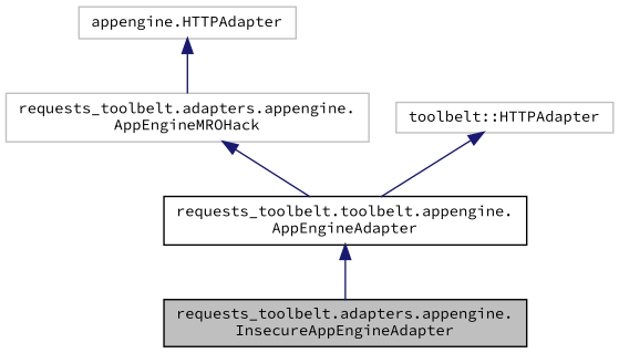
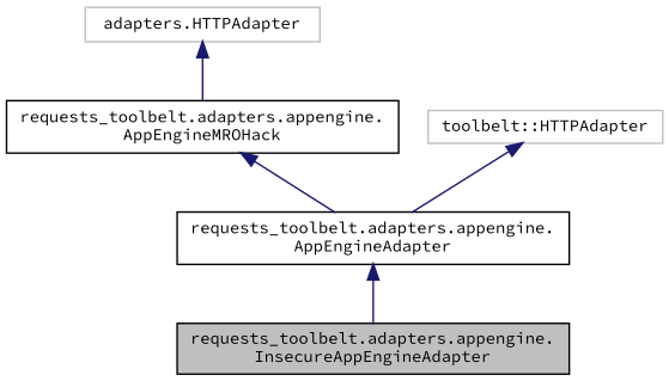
  digraph {
    fontname="Source Code Pro"
    node [color=black fillcolor=white fontname="Source Code Pro" fontsize=10 shape=record style=filled]
    edge [color=midnightblue dir=back fontname="Source Code Pro" fontsize=10 labelfontname=Helvetica labelfontsize=10 style=solid]
    n1 [fillcolor=grey75 fontcolor=black height=0.2 label="requests_toolbelt.adapters.appengine.\lInsecureAppEngineAdapter" width=0.4]
-   n2 [height=0.2 label="requests_toolbelt.toolbelt.appengine.\lAppEngineAdapter" width=0.4]
-   n3 [color=grey75 height=0.2 label="requests_toolbelt.adapters.appengine.\lAppEngineMROHack" width=0.4]
-   n4 [color=grey75 height=0.2 label="appengine.HTTPAdapter" width=0.4]
+   n2 [height=0.2 label="requests_toolbelt.adapters.appengine.\lAppEngineAdapter" width=0.4]
+   n3 [height=0.2 label="requests_toolbelt.adapters.appengine.\lAppEngineMROHack" width=0.4]
+   n4 [color=grey75 height=0.2 label="adapters.HTTPAdapter" width=0.4]
    n5 [color=grey75 height=0.2 label="toolbelt::HTTPAdapter" width=0.4]
    n2 -> n1
    n3 -> n2
    n4 -> n3
    n5 -> n2
  }
